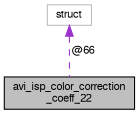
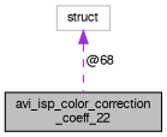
  digraph {
    node [fontname=FreeSans fontsize=10 shape=record style=filled]
    n1 [color=black fillcolor=grey75 fontcolor=black height=0.2 label="avi_isp_color_correction\l_coeff_22" width=0.4]
    n2 [color=grey75 fillcolor=white height=0.2 label=struct width=0.4]
-   n2 -> n1 [color=darkorchid3 dir=back fontname=FreeSans fontsize=10 label=" @66" labelfontname=FreeSans labelfontsize=10 style=dashed]
+   n2 -> n1 [color=darkorchid3 dir=back fontname=FreeSans fontsize=10 label=" @68" labelfontname=FreeSans labelfontsize=10 style=dashed]
  }
